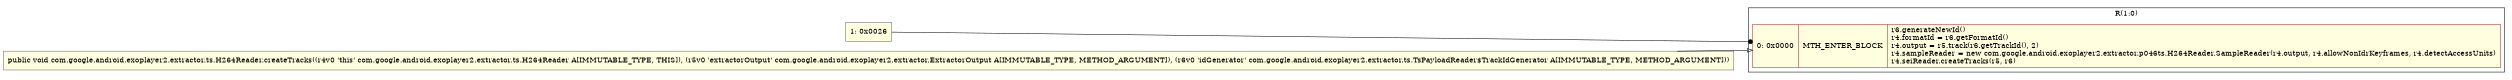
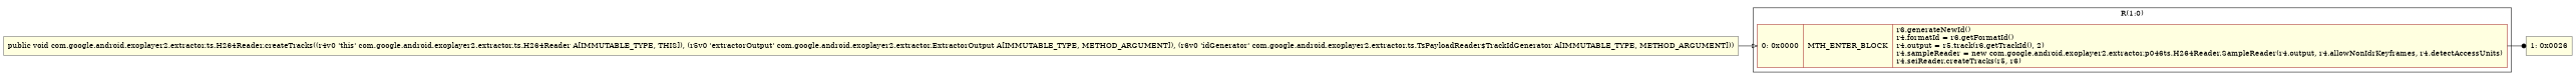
  digraph {
    rankdir=LR
    node [color=gray40 shape=record style=filled fillcolor=lightyellow]
    n1 [color=brown label="{0\:\ 0x0000|MTH_ENTER_BLOCK\l|r6.generateNewId()\lr4.formatId = r6.getFormatId()\lr4.output = r5.track(r6.getTrackId(), 2)\lr4.sampleReader = new com.google.android.exoplayer2.extractor.p046ts.H264Reader.SampleReader(r4.output, r4.allowNonIdrKeyframes, r4.detectAccessUnits)\lr4.seiReader.createTracks(r5, r6)\l}"]
    n2 [label="{1\:\ 0x0026}"]
    n3 [label="{public void com.google.android.exoplayer2.extractor.ts.H264Reader.createTracks((r4v0 'this' com.google.android.exoplayer2.extractor.ts.H264Reader A[IMMUTABLE_TYPE, THIS]), (r5v0 'extractorOutput' com.google.android.exoplayer2.extractor.ExtractorOutput A[IMMUTABLE_TYPE, METHOD_ARGUMENT]), (r6v0 'idGenerator' com.google.android.exoplayer2.extractor.ts.TsPayloadReader$TrackIdGenerator A[IMMUTABLE_TYPE, METHOD_ARGUMENT])) }"]
    subgraph cluster_1 {
      label="R(1:0)"
      n1
    }
-   n2 -> n1 [arrowhead=dot]
+   n1 -> n2 [arrowhead=dot]
    n3 -> n1 [arrowhead=onormal]
  }
